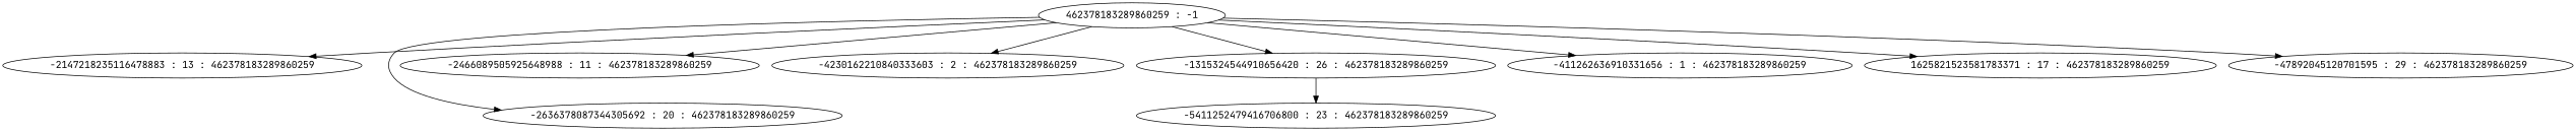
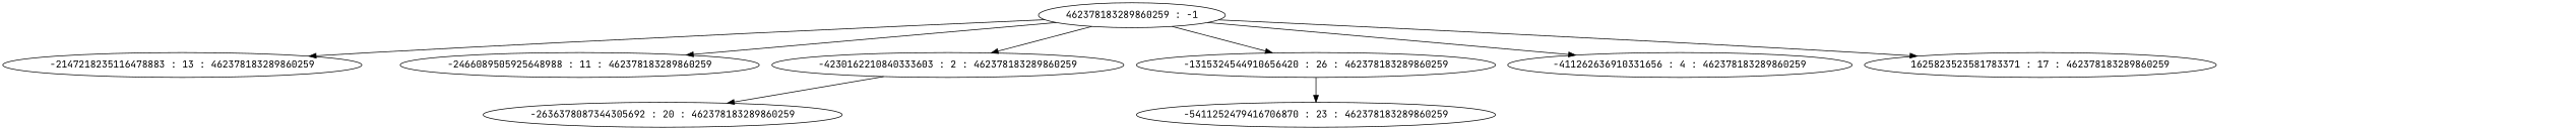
  digraph {
    fontname="JetBrains Mono"
    node [fontname="JetBrains Mono"]
    edge [fontname="JetBrains Mono"]
    n1 [label="462378183289860259 : -1"]
    n2 [label="-2147218235116478883 : 13 : 462378183289860259"]
    n3 [label="-2636378087344305692 : 20 : 462378183289860259"]
    n4 [label="-2466089505925648988 : 11 : 462378183289860259"]
    n5 [label="-4230162210840333603 : 2 : 462378183289860259"]
    n6 [label="-1315324544910656420 : 26 : 462378183289860259"]
-   n7 [label="-411262636910331656 : 1 : 462378183289860259"]
-   n8 [label="1625821523581783371 : 17 : 462378183289860259"]
-   n9 [label="-47892045120701595 : 29 : 462378183289860259"]
-   n10 [label="-5411252479416706800 : 23 : 462378183289860259"]
+   n7 [label="-411262636910331656 : 4 : 462378183289860259"]
+   n8 [label="1625823523581783371 : 17 : 462378183289860259"]
+   n10 [label="-5411252479416706870 : 23 : 462378183289860259"]
    n1 -> n2
-   n1 -> n3
+   n5 -> n3
    n1 -> n4
    n1 -> n5
    n1 -> n6
    n1 -> n7
    n1 -> n8
-   n1 -> n9
    n6 -> n10
  }
